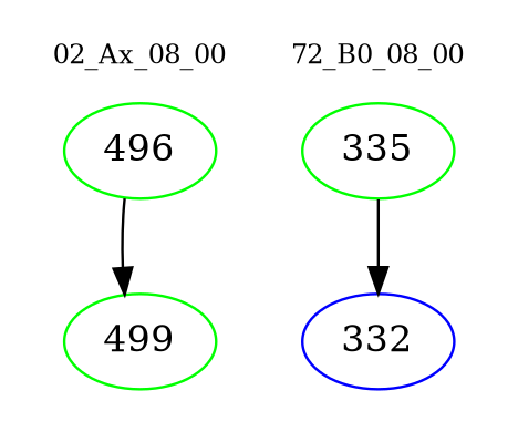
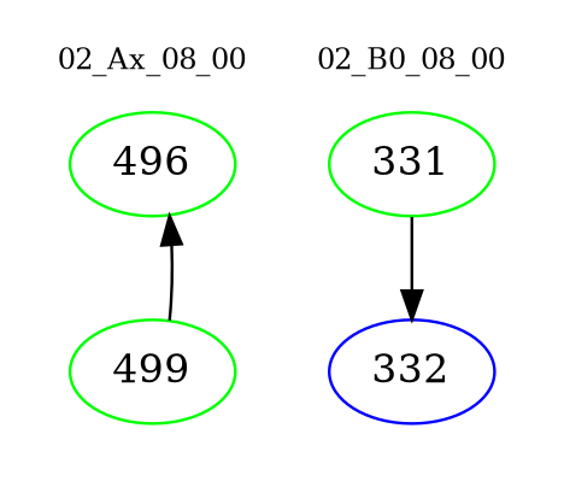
  digraph {
    node [color=green]
    edge [color=black]
    n1 [label=496]
    n2 [label=499]
-   n3 [label=335]
+   n3 [label=331]
    n4 [color=blue label=332]
    subgraph cluster_1 {
      color=white
      fontsize=10
      label="02_Ax_08_00"
      n1
      n2
    }
    subgraph cluster_2 {
      color=white
      fontsize=10
-     label="72_B0_08_00"
+     label="02_B0_08_00"
      n3
      n4
    }
-   n1 -> n2
+   n2 -> n1
    n3 -> n4
  }
